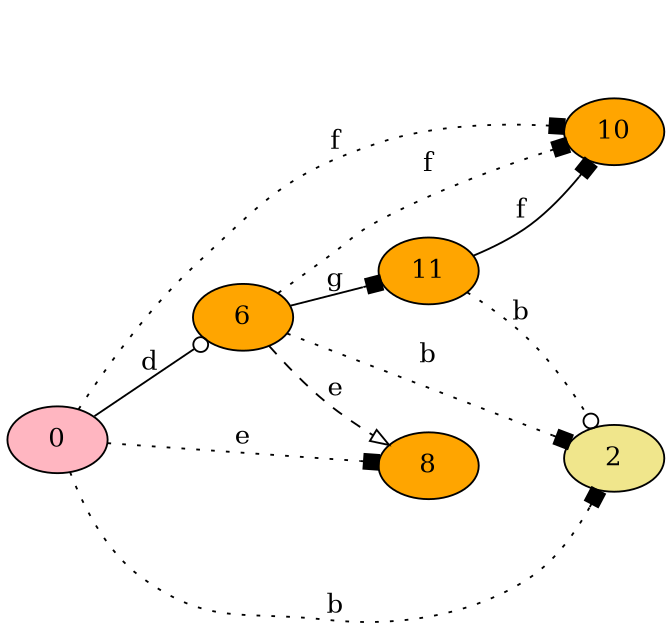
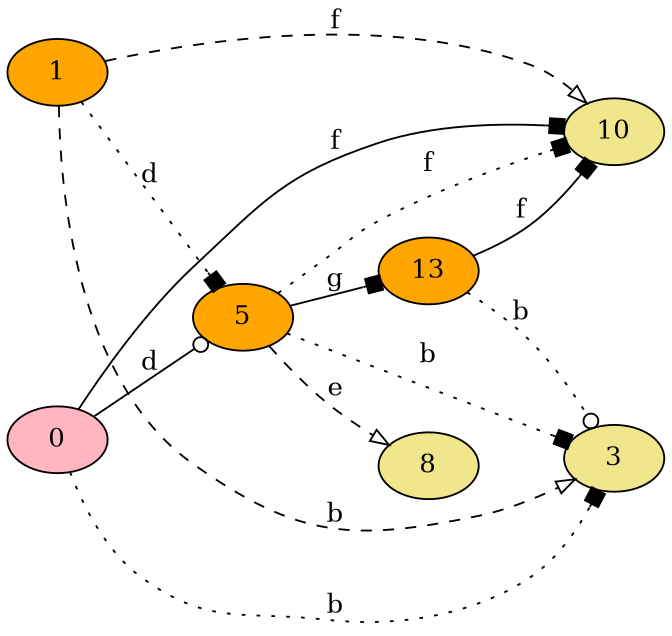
  strict digraph {
    rankdir=LR
    node [fillcolor=orange style=filled]
    edge [arrowhead=box style=dotted]
-   2 [fillcolor=khaki]
-   5 [label=6]
-   10
-   8
-   11
+   2 [fillcolor=khaki label=3]
+   1
+   5
+   10 [fillcolor=khaki]
+   8 [fillcolor=khaki]
+   11 [label=13]
    0 [fillcolor=lightpink]
+   1 -> 2 [arrowhead=onormal label=b style=dashed]
+   1 -> 5 [label=d]
+   1 -> 10 [arrowhead=onormal label=f style=dashed]
    5 -> 2 [label=b]
    5 -> 10 [label=f]
    5 -> 8 [arrowhead=onormal label=e style=dashed]
    5 -> 11 [label=g style=solid]
    11 -> 2 [arrowhead=odot label=b]
    11 -> 10 [label=f style=solid]
    0 -> 2 [label=b]
    0 -> 5 [arrowhead=odot label=d style=solid]
-   0 -> 10 [label=f]
-   0 -> 8 [label=e]
+   0 -> 10 [label=f style=solid]
  }
